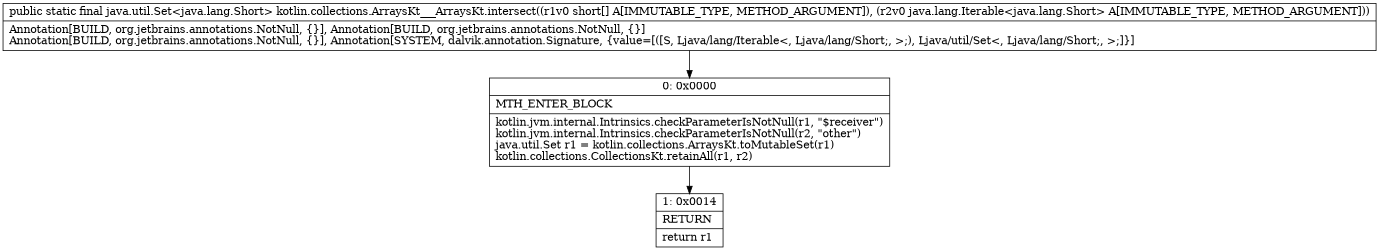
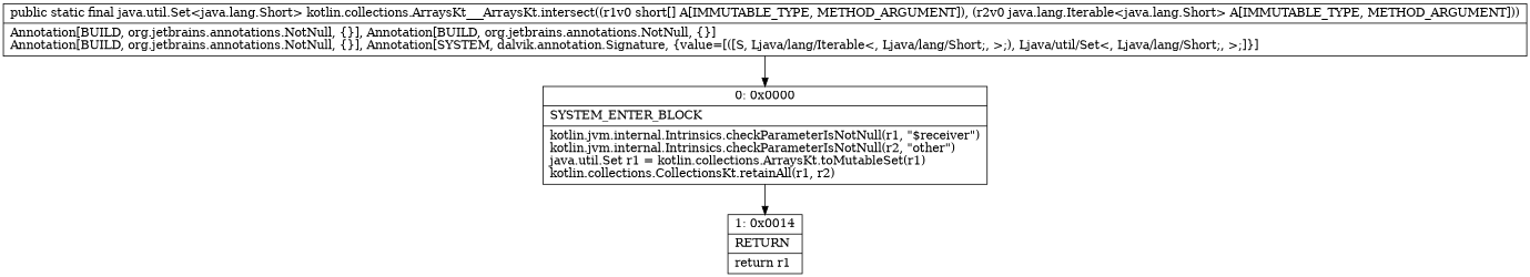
  digraph {
    node [shape=record]
-   n1 [label="{0\:\ 0x0000|MTH_ENTER_BLOCK\l|kotlin.jvm.internal.Intrinsics.checkParameterIsNotNull(r1, \"$receiver\")\lkotlin.jvm.internal.Intrinsics.checkParameterIsNotNull(r2, \"other\")\ljava.util.Set r1 = kotlin.collections.ArraysKt.toMutableSet(r1)\lkotlin.collections.CollectionsKt.retainAll(r1, r2)\l}"]
+   n1 [label="{0\:\ 0x0000|SYSTEM_ENTER_BLOCK\l|kotlin.jvm.internal.Intrinsics.checkParameterIsNotNull(r1, \"$receiver\")\lkotlin.jvm.internal.Intrinsics.checkParameterIsNotNull(r2, \"other\")\ljava.util.Set r1 = kotlin.collections.ArraysKt.toMutableSet(r1)\lkotlin.collections.CollectionsKt.retainAll(r1, r2)\l}"]
    n2 [label="{1\:\ 0x0014|RETURN\l|return r1\l}"]
    n3 [label="{public static final java.util.Set\<java.lang.Short\> kotlin.collections.ArraysKt___ArraysKt.intersect((r1v0 short[] A[IMMUTABLE_TYPE, METHOD_ARGUMENT]), (r2v0 java.lang.Iterable\<java.lang.Short\> A[IMMUTABLE_TYPE, METHOD_ARGUMENT]))  | Annotation[BUILD, org.jetbrains.annotations.NotNull, \{\}], Annotation[BUILD, org.jetbrains.annotations.NotNull, \{\}]\lAnnotation[BUILD, org.jetbrains.annotations.NotNull, \{\}], Annotation[SYSTEM, dalvik.annotation.Signature, \{value=[([S, Ljava\/lang\/Iterable\<, Ljava\/lang\/Short;, \>;), Ljava\/util\/Set\<, Ljava\/lang\/Short;, \>;]\}]\l}"]
    n1 -> n2
    n3 -> n1
  }
